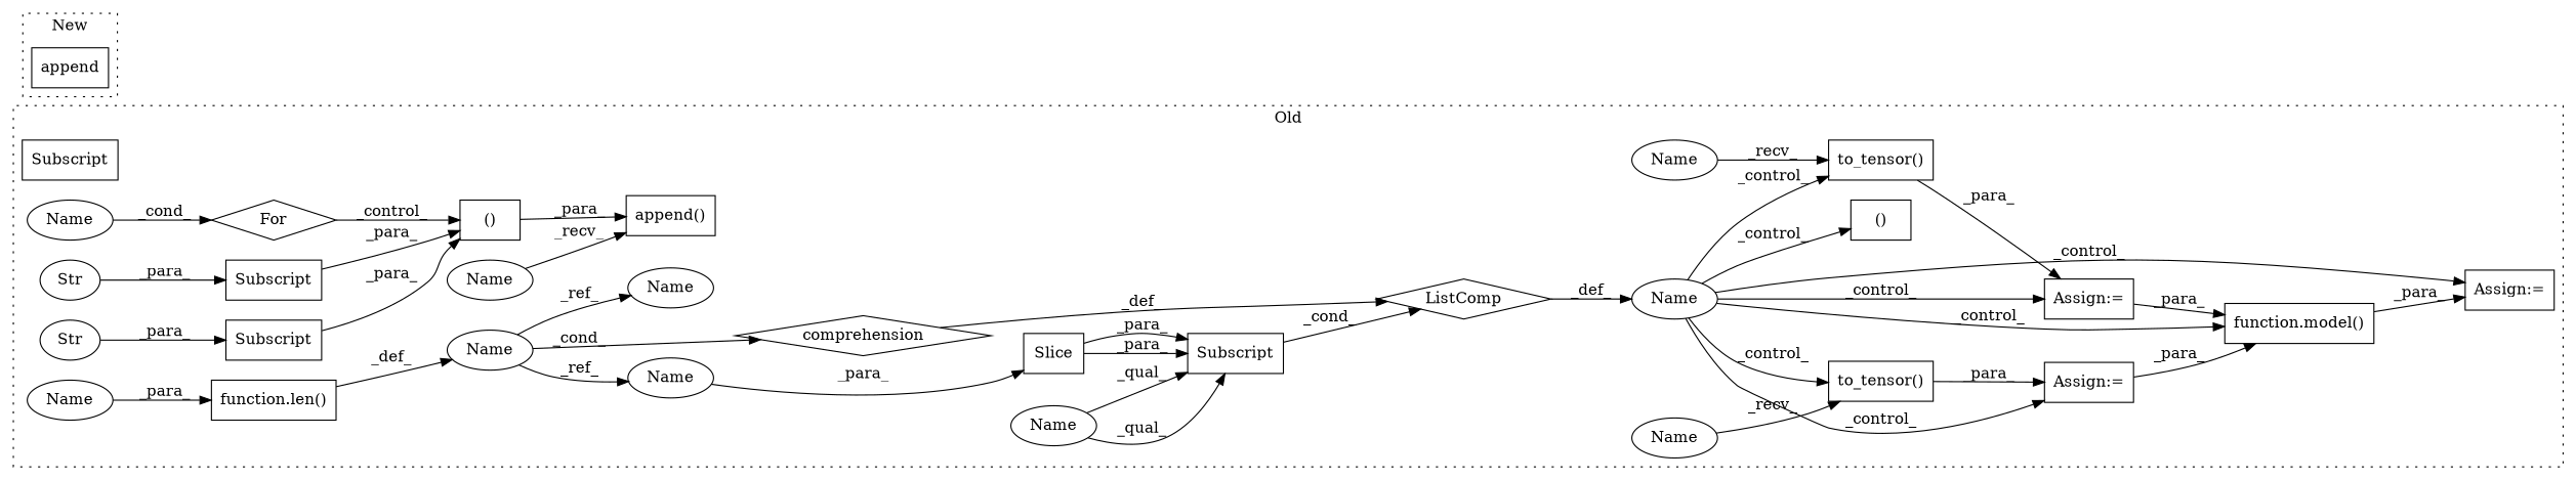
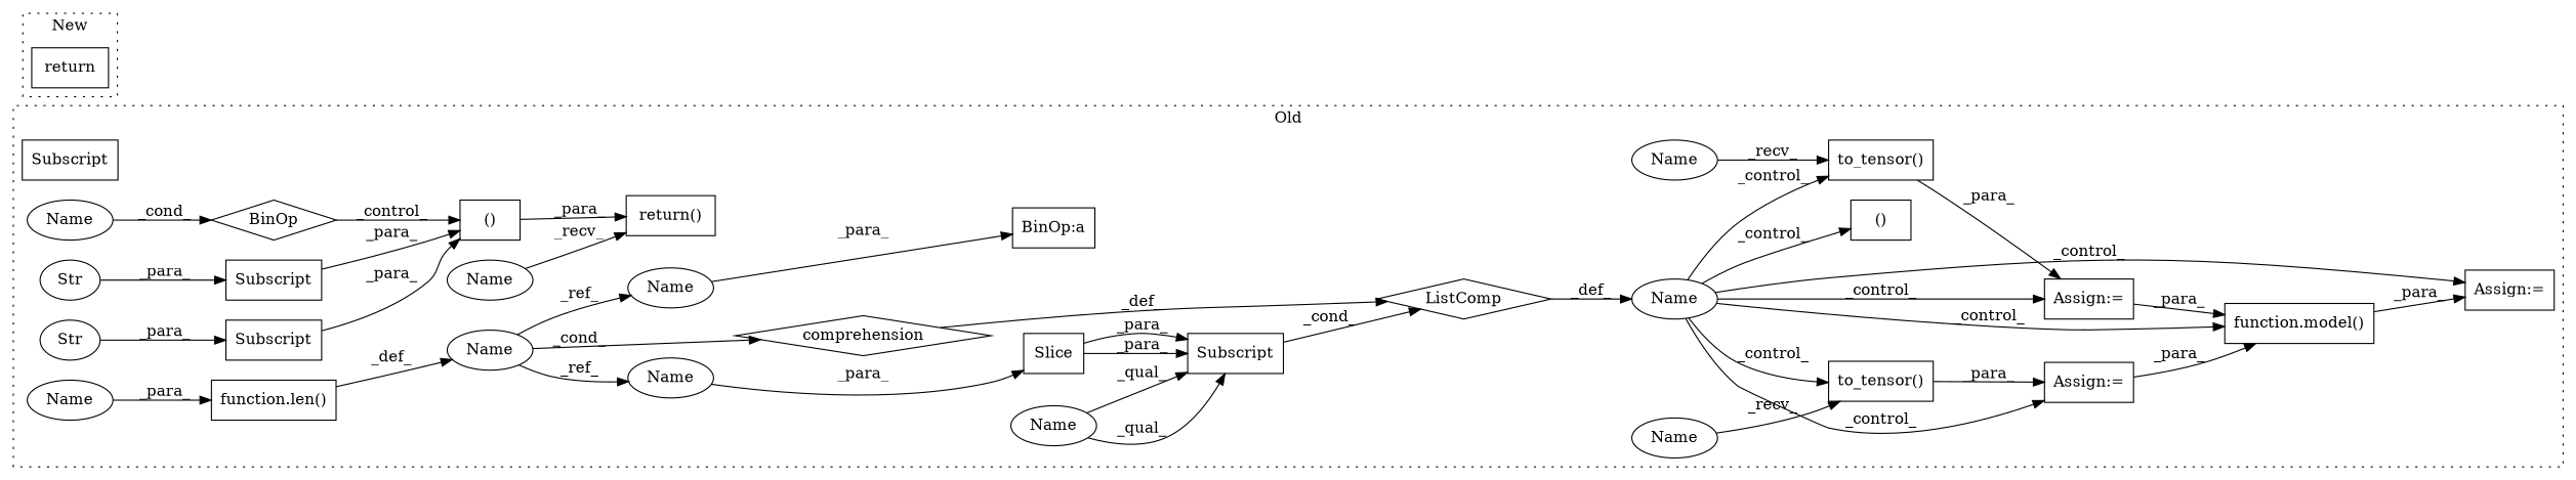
  digraph {
    rankdir=LR
    node [a=87 l=3 s="2639,0" shape=box]
    n1 [a=75 l="17,1" label="to_tensor()" s="3119,3150"]
    n2 [a=68 label="Assign:=" s=3116]
    n3 [a=68 label="Assign:=" s=3166]
    n4 [a=68 label="Assign:=" s=3063]
    n5 [a=75 l="17,1" label="to_tensor()" s="3066,3092"]
    n6 [a=75 l="6,1" label="function.model()" s="3169,3200"]
    n7 [l=5 label=Name s=2973 shape=ellipse]
    n8 [a=54 l=16 label="()" s=3008]
    n9 [a=106 l=105 label=ListComp s=2629 shape=diamond]
    n10 [a=63 l="31,0" label=Subscript]
-   n11 [a=75 l="16,1" label="append()" s="2509,2572"]
+   n11 [a=75 l="16,1" label="return()" s="2509,2572"]
    n12 [a=54 l=26 label="()" s=2545]
    n13 [a=63 l="24,0" label=Subscript s="2547,0"]
    n14 [a=66 l=16 label=Str s=2554 shape=ellipse]
    n15 [a=63 l="19,0" label=Subscript s="2526,0"]
    n16 [a=66 l=11 label=Str s=2533 shape=ellipse]
    n17 [l=4 label=Name s=2416 shape=ellipse]
    n18 [a=80 l=21 label=Slice s=2648]
+   n19 [a=82 label="BinOp:a" s=2651]
    n20 [l=1 label=Name s=2683 shape=ellipse]
-   n21 [a=107 l="4,10" label=For s="2412,2428" shape=diamond]
+   n21 [a=107 l="4,10" label=BinOp s="2412,2428" shape=diamond]
    n22 [a=45 label=comprehension s=2679 shape=diamond]
    n23 [a=75 l="4,1" label="function.len()" s="2697,2709"]
    n24 [a=63 l="31,0" label=Subscript]
    n25 [l=8 label=Name s=2509 shape=ellipse]
    n26 [l=8 label=Name s=2701 shape=ellipse]
    n27 [l=8 label=Name s=2639 shape=ellipse]
    n28 [l=1 label=Name s=2650 shape=ellipse]
    n29 [l=1 label=Name s=2648 shape=ellipse]
    n30 [l=6 label=Name s=3119 shape=ellipse]
    n31 [l=6 label=Name s=3066 shape=ellipse]
-   n32 [a=93 l=6 label=append s=4087]
+   n32 [a=93 l=6 label=return s=4087]
    subgraph cluster_1 {
      label=Old
      style=dotted
      n1
      n2
      n3
      n4
      n5
      n6
      n7
      n8
      n9
      n10
      n11
      n12
      n13
      n14
      n15
      n16
      n17
      n18
+     n19
      n20
      n21
      n22
      n23
      n24
      n25
      n26
      n27
      n28
      n29
      n30
      n31
    }
    subgraph cluster_2 {
      label=New
      style=dotted
      n32
    }
    n1 -> n2 [label=_para_]
    n2 -> n6 [label=_para_]
    n4 -> n6 [label=_para_]
    n5 -> n4 [label=_para_]
    n6 -> n3 [label=_para_]
    n7 -> n1 [label=_control_]
    n7 -> n2 [label=_control_]
    n7 -> n3 [label=_control_]
    n7 -> n4 [label=_control_]
    n7 -> n5 [label=_control_]
    n7 -> n6 [label=_control_]
    n7 -> n8 [label=_control_]
    n9 -> n7 [label=_def_]
    n12 -> n11 [label=_para_]
    n13 -> n12 [label=_para_]
    n14 -> n13 [label=_para_]
    n15 -> n12 [label=_para_]
    n16 -> n15 [label=_para_]
    n17 -> n21 [label=_cond_]
    n18 -> n24 [label=_para_]
    n18 -> n24 [label=_para_]
    n20 -> n22 [label=_cond_]
    n20 -> n28 [label=_ref_]
    n20 -> n29 [label=_ref_]
    n21 -> n12 [label=_control_]
    n22 -> n9 [label=_def_]
    n23 -> n20 [label=_def_]
    n24 -> n9 [label=_cond_]
    n25 -> n11 [label=_recv_]
    n26 -> n23 [label=_para_]
    n27 -> n24 [label=_qual_]
    n27 -> n24 [label=_qual_]
+   n28 -> n19 [label=_para_]
    n29 -> n18 [label=_para_]
    n30 -> n1 [label=_recv_]
    n31 -> n5 [label=_recv_]
  }
